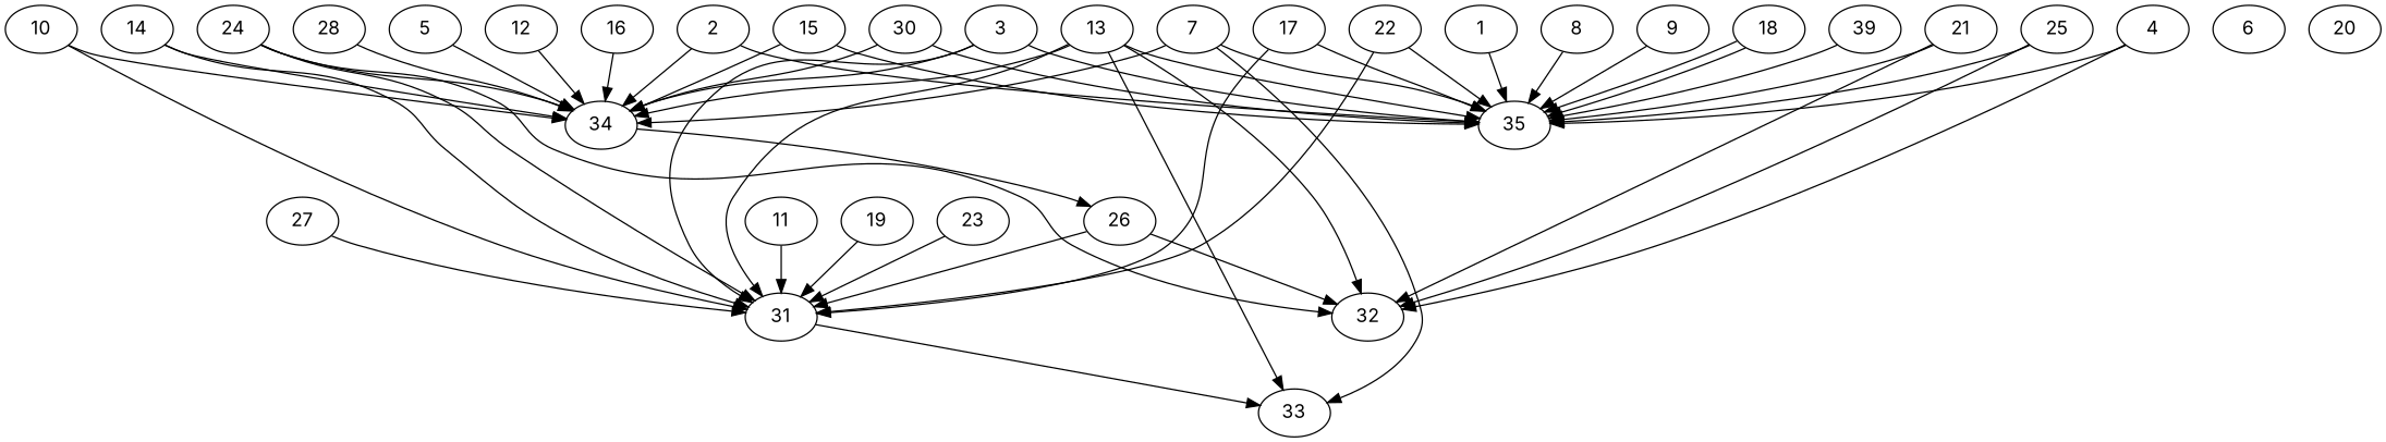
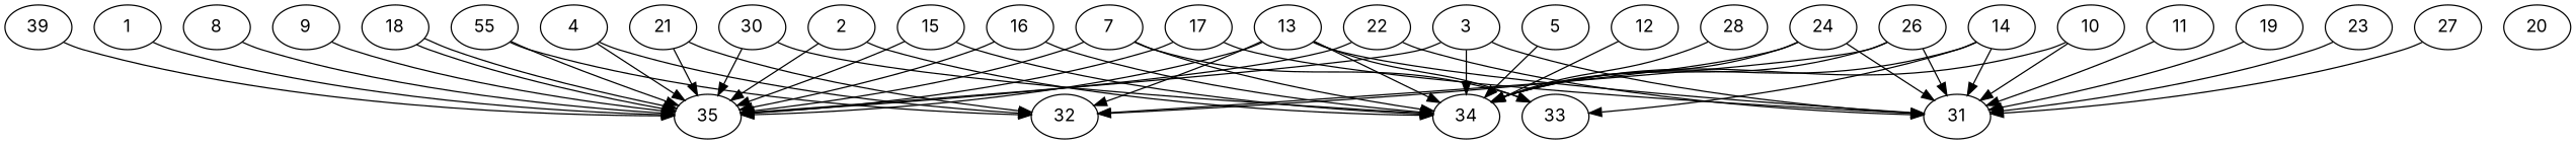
  digraph {
    fontname=Inter
    node [alpha=0.06 fontname=Inter]
    edge [fontname=Inter]
    1 [alpha=0.16 expect_size=37402624]
    35 [alpha=0.15 expect_size=40466432]
    2 [alpha=0.14 expect_size=40157184]
    34 [alpha=0.20 expect_size=15478784]
    3 [alpha=0.07 expect_size=19661824]
    31 [alpha=0.19 expect_size=45490176]
    4 [alpha=0.05 expect_size=42642432]
    32 [alpha=0.17 expect_size=20306944]
    5 [alpha=0.01 expect_size=36505600]
-   6 [alpha=0.08 expect_size=33759232]
    7 [alpha=0.12 expect_size=16951296]
    33 [alpha=0.15 expect_size=21226496]
    8 [alpha=0.18 expect_size=51379200]
    9 [expect_size=47581184]
    10 [alpha=0.05 expect_size=11113472]
    11 [alpha=0.02 expect_size=28248064]
    12 [alpha=0.09 expect_size=18309120]
    13 [alpha=0.01 expect_size=50821120]
    14 [alpha=0.14 expect_size=20369408]
    15 [alpha=0.07 expect_size=31070208]
    16 [expect_size=33011712]
    17 [expect_size=51163136]
    18 [alpha=0.08 expect_size=32606208]
    19 [alpha=0.10 expect_size=28072960]
    20 [alpha=0.13 expect_size=41832448]
    21 [alpha=0.09 expect_size=6635520]
    22 [alpha=0.00 expect_size=11460608]
    23 [alpha=0.18 expect_size=32440320]
    24 [alpha=0.11 expect_size=34691072]
-   25 [alpha=0.17 expect_size=21000192]
+   25 [alpha=0.17 expect_size=21000192 label=55]
    26 [alpha=0.15 expect_size=37542912]
    27 [alpha=0.19 expect_size=51942400]
    28 [alpha=0.01 expect_size=19408896]
    n34 [alpha=0.02 expect_size=37254144 label=39]
    30 [expect_size=14672896]
    1 -> 35
    2 -> 35
    2 -> 34
    3 -> 35
    3 -> 34
    3 -> 31
    4 -> 35
    4 -> 32
    5 -> 34
    7 -> 35
    7 -> 34
    7 -> 33
    8 -> 35
    9 -> 35
    10 -> 34
    10 -> 31
    11 -> 31
    12 -> 34
    13 -> 35
    13 -> 34
    13 -> 31
    13 -> 32
    13 -> 33
    14 -> 34
    14 -> 31
-   31 -> 33
+   14 -> 33
    15 -> 35
    15 -> 34
+   16 -> 35
    16 -> 34
    17 -> 35
    17 -> 31
    18 -> 35
    18 -> 35
    19 -> 31
    21 -> 35
    21 -> 32
    22 -> 35
    22 -> 31
    23 -> 31
    24 -> 34
    24 -> 31
    24 -> 32
    25 -> 35
    25 -> 32
-   34 -> 26
+   26 -> 34
    26 -> 31
    26 -> 32
    27 -> 31
    28 -> 34
    n34 -> 35
    30 -> 35
    30 -> 34
  }
